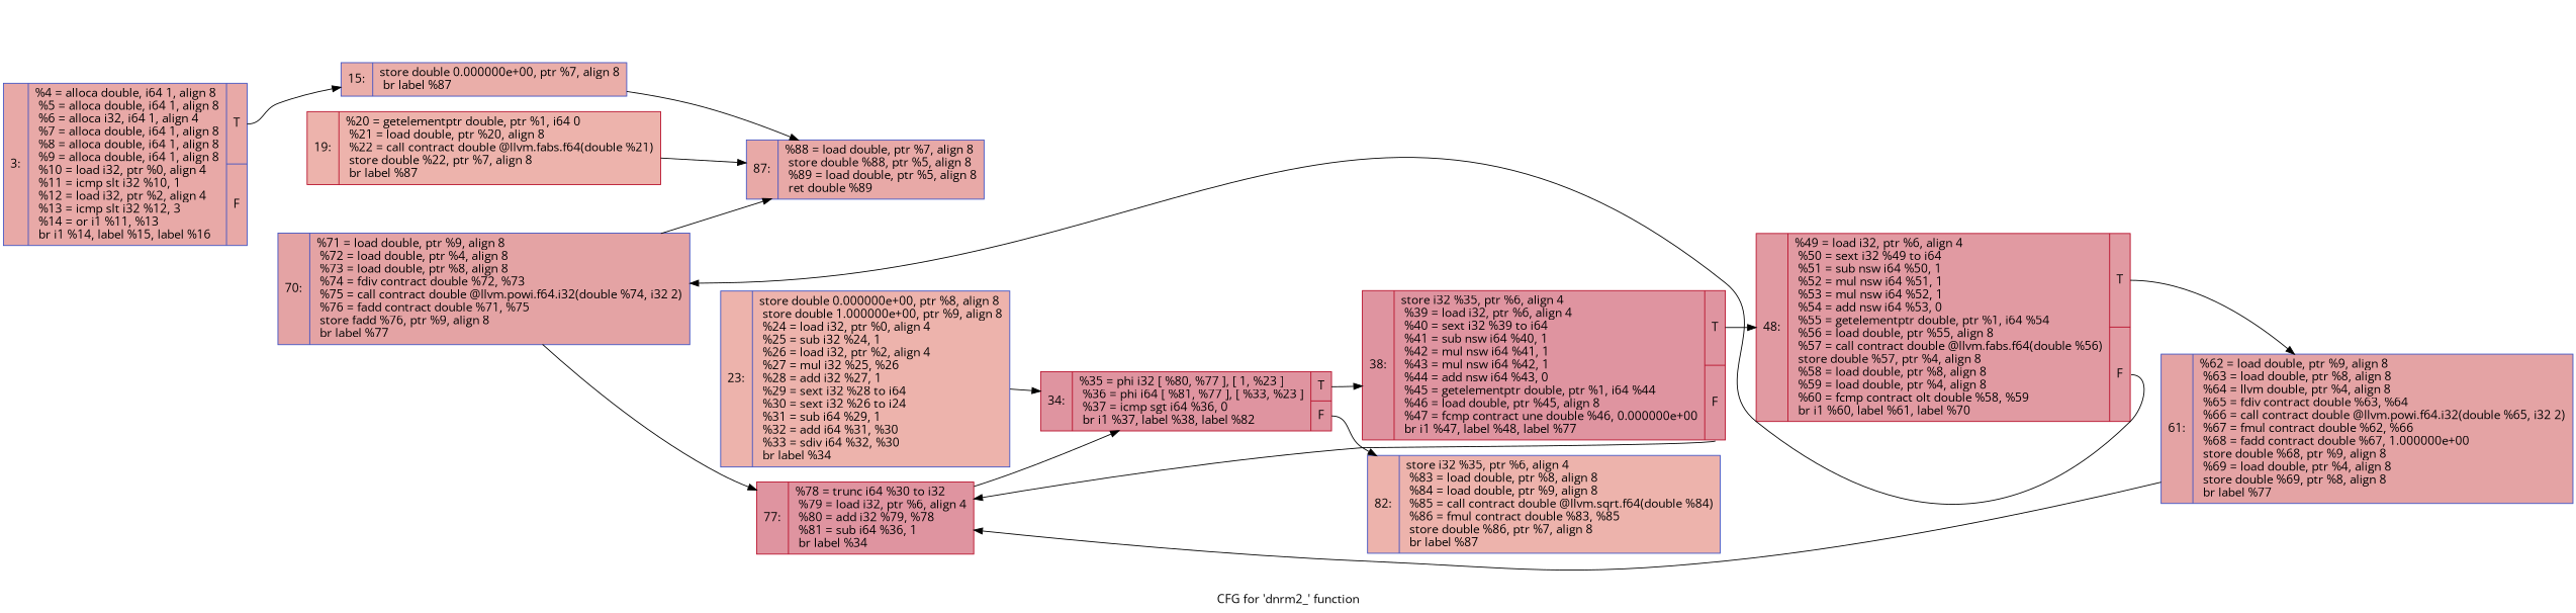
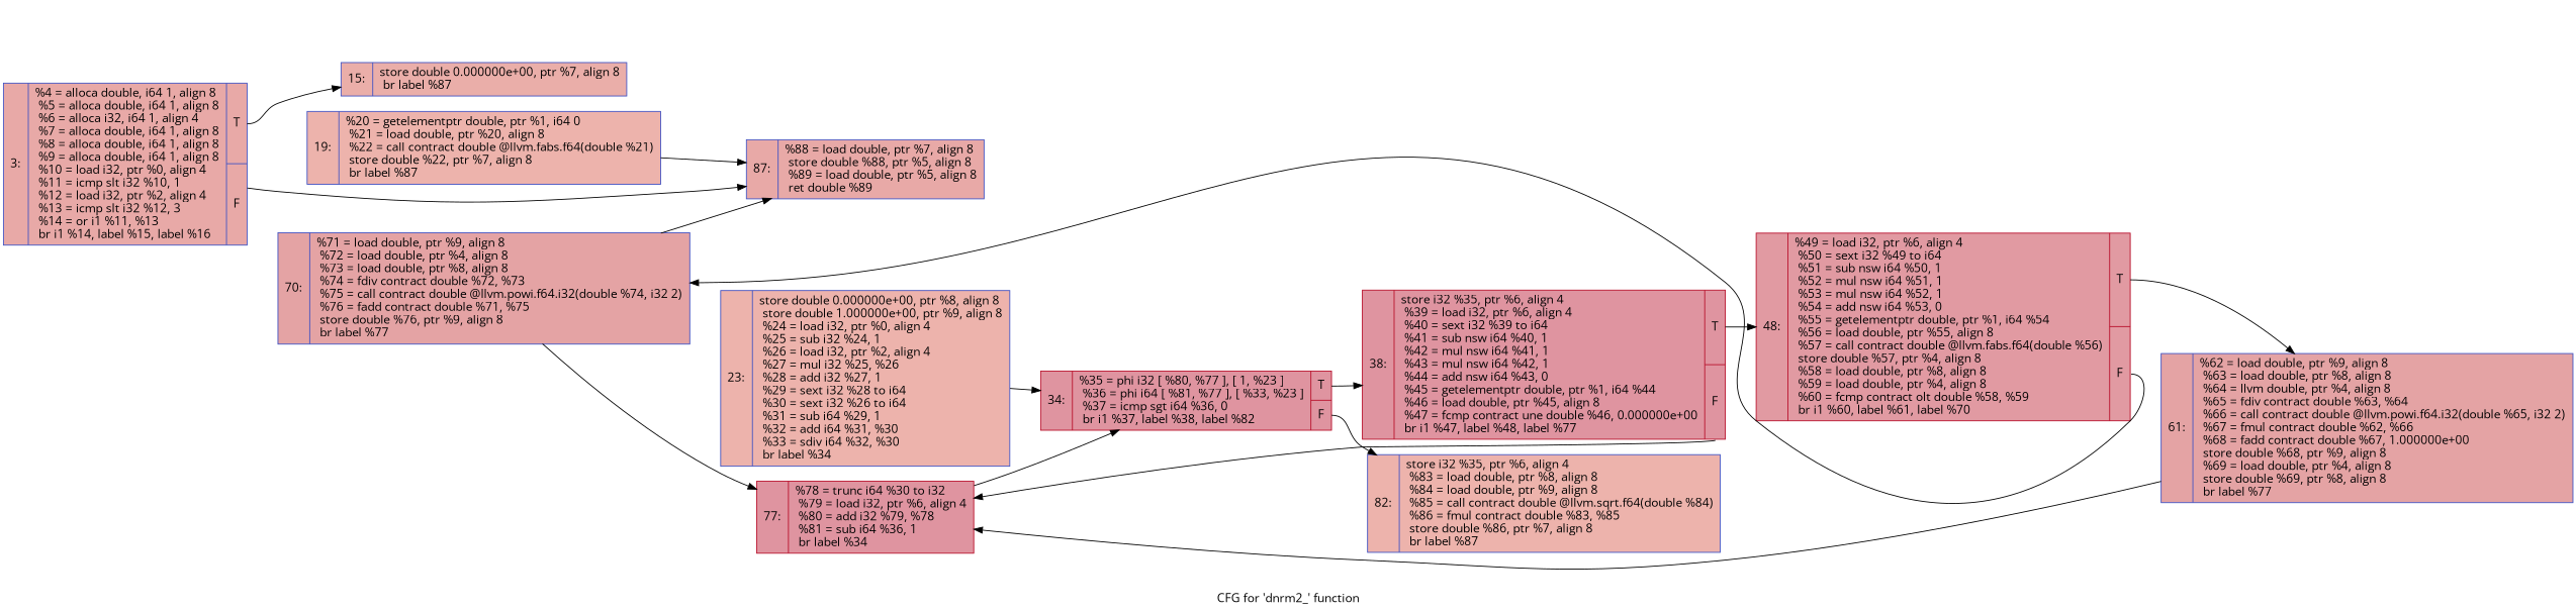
  digraph {
    fontname="Open Sans"
    label="CFG for 'dnrm2_' function"
    rankdir=LR
    node [color="#3d50c3ff" fillcolor="#d6524470" fontname="Open Sans" shape=record style=filled]
    edge [fontname="Open Sans"]
    n1 [fillcolor="#ca3b3770" label="{3:\l|  %4 = alloca double, i64 1, align 8\l  %5 = alloca double, i64 1, align 8\l  %6 = alloca i32, i64 1, align 4\l  %7 = alloca double, i64 1, align 8\l  %8 = alloca double, i64 1, align 8\l  %9 = alloca double, i64 1, align 8\l  %10 = load i32, ptr %0, align 4\l  %11 = icmp slt i32 %10, 1\l  %12 = load i32, ptr %2, align 4\l  %13 = icmp slt i32 %12, 3\l  %14 = or i1 %11, %13\l  br i1 %14, label %15, label %16\l|{<s0>T|<s1>F}}"]
    n2 [fillcolor="#d0473d70" label="{15:\l|  store double 0.000000e+00, ptr %7, align 8\l  br label %87\l}"]
    n3 [fillcolor="#ca3b3770" label="{87:\l|  %88 = load double, ptr %7, align 8\l  store double %88, ptr %5, align 8\l  %89 = load double, ptr %5, align 8\l  ret double %89\l}"]
-   n4 [color="#b70d28ff" label="{19:\l|  %20 = getelementptr double, ptr %1, i64 0\l  %21 = load double, ptr %20, align 8\l  %22 = call contract double @llvm.fabs.f64(double %21)\l  store double %22, ptr %7, align 8\l  br label %87\l}"]
-   n5 [label="{23:\l|  store double 0.000000e+00, ptr %8, align 8\l  store double 1.000000e+00, ptr %9, align 8\l  %24 = load i32, ptr %0, align 4\l  %25 = sub i32 %24, 1\l  %26 = load i32, ptr %2, align 4\l  %27 = mul i32 %25, %26\l  %28 = add i32 %27, 1\l  %29 = sext i32 %28 to i64\l  %30 = sext i32 %26 to i24\l  %31 = sub i64 %29, 1\l  %32 = add i64 %31, %30\l  %33 = sdiv i64 %32, %30\l  br label %34\l}"]
+   n4 [label="{19:\l|  %20 = getelementptr double, ptr %1, i64 0\l  %21 = load double, ptr %20, align 8\l  %22 = call contract double @llvm.fabs.f64(double %21)\l  store double %22, ptr %7, align 8\l  br label %87\l}"]
+   n5 [label="{23:\l|  store double 0.000000e+00, ptr %8, align 8\l  store double 1.000000e+00, ptr %9, align 8\l  %24 = load i32, ptr %0, align 4\l  %25 = sub i32 %24, 1\l  %26 = load i32, ptr %2, align 4\l  %27 = mul i32 %25, %26\l  %28 = add i32 %27, 1\l  %29 = sext i32 %28 to i64\l  %30 = sext i32 %26 to i64\l  %31 = sub i64 %29, 1\l  %32 = add i64 %31, %30\l  %33 = sdiv i64 %32, %30\l  br label %34\l}"]
    n6 [color="#b70d28ff" fillcolor="#b70d2870" label="{34:\l|  %35 = phi i32 [ %80, %77 ], [ 1, %23 ]\l  %36 = phi i64 [ %81, %77 ], [ %33, %23 ]\l  %37 = icmp sgt i64 %36, 0\l  br i1 %37, label %38, label %82\l|{<s0>T|<s1>F}}"]
    n7 [color="#b70d28ff" fillcolor="#b70d2870" label="{38:\l|  store i32 %35, ptr %6, align 4\l  %39 = load i32, ptr %6, align 4\l  %40 = sext i32 %39 to i64\l  %41 = sub nsw i64 %40, 1\l  %42 = mul nsw i64 %41, 1\l  %43 = mul nsw i64 %42, 1\l  %44 = add nsw i64 %43, 0\l  %45 = getelementptr double, ptr %1, i64 %44\l  %46 = load double, ptr %45, align 8\l  %47 = fcmp contract une double %46, 0.000000e+00\l  br i1 %47, label %48, label %77\l|{<s0>T|<s1>F}}"]
    n8 [label="{82:\l|  store i32 %35, ptr %6, align 4\l  %83 = load double, ptr %8, align 8\l  %84 = load double, ptr %9, align 8\l  %85 = call contract double @llvm.sqrt.f64(double %84)\l  %86 = fmul contract double %83, %85\l  store double %86, ptr %7, align 8\l  br label %87\l}"]
    n9 [color="#b70d28ff" fillcolor="#bb1b2c70" label="{48:\l|  %49 = load i32, ptr %6, align 4\l  %50 = sext i32 %49 to i64\l  %51 = sub nsw i64 %50, 1\l  %52 = mul nsw i64 %51, 1\l  %53 = mul nsw i64 %52, 1\l  %54 = add nsw i64 %53, 0\l  %55 = getelementptr double, ptr %1, i64 %54\l  %56 = load double, ptr %55, align 8\l  %57 = call contract double @llvm.fabs.f64(double %56)\l  store double %57, ptr %4, align 8\l  %58 = load double, ptr %8, align 8\l  %59 = load double, ptr %4, align 8\l  %60 = fcmp contract olt double %58, %59\l  br i1 %60, label %61, label %70\l|{<s0>T|<s1>F}}"]
    n10 [color="#b70d28ff" fillcolor="#b70d2870" label="{77:\l|  %78 = trunc i64 %30 to i32\l  %79 = load i32, ptr %6, align 4\l  %80 = add i32 %79, %78\l  %81 = sub i64 %36, 1\l  br label %34\l}"]
    n11 [fillcolor="#c32e3170" label="{61:\l|  %62 = load double, ptr %9, align 8\l  %63 = load double, ptr %8, align 8\l  %64 = llvm double, ptr %4, align 8\l  %65 = fdiv contract double %63, %64\l  %66 = call contract double @llvm.powi.f64.i32(double %65, i32 2)\l  %67 = fmul contract double %62, %66\l  %68 = fadd contract double %67, 1.000000e+00\l  store double %68, ptr %9, align 8\l  %69 = load double, ptr %4, align 8\l  store double %69, ptr %8, align 8\l  br label %77\l}"]
-   n12 [fillcolor="#c32e3170" label="{70:\l|  %71 = load double, ptr %9, align 8\l  %72 = load double, ptr %4, align 8\l  %73 = load double, ptr %8, align 8\l  %74 = fdiv contract double %72, %73\l  %75 = call contract double @llvm.powi.f64.i32(double %74, i32 2)\l  %76 = fadd contract double %71, %75\l  store fadd %76, ptr %9, align 8\l  br label %77\l}"]
+   n12 [fillcolor="#c32e3170" label="{70:\l|  %71 = load double, ptr %9, align 8\l  %72 = load double, ptr %4, align 8\l  %73 = load double, ptr %8, align 8\l  %74 = fdiv contract double %72, %73\l  %75 = call contract double @llvm.powi.f64.i32(double %74, i32 2)\l  %76 = fadd contract double %71, %75\l  store double %76, ptr %9, align 8\l  br label %77\l}"]
    n1 -> n2 [tailport=s0]
-   n2 -> n3
+   n1 -> n3
    n4 -> n3
    n5 -> n6
    n6 -> n7 [tailport=s0]
    n6 -> n8 [tailport=s1]
    n7 -> n9 [tailport=s0]
    n7 -> n10 [tailport=s1]
    n9 -> n11 [tailport=s0]
    n9 -> n12 [tailport=s1]
    n10 -> n6
    n11 -> n10
    n12 -> n3
    n12 -> n10
  }
